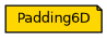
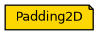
  digraph {
    rankdir=TB
-   n1 [color=black fillcolor=gold fontname=Helvetica fontsize=10 height=0.2 label=Padding6D shape=note style=filled width=0.4]
+   n1 [color=black fillcolor=gold fontname=Helvetica fontsize=10 height=0.2 label=Padding2D shape=note style=filled width=0.4]
  }
